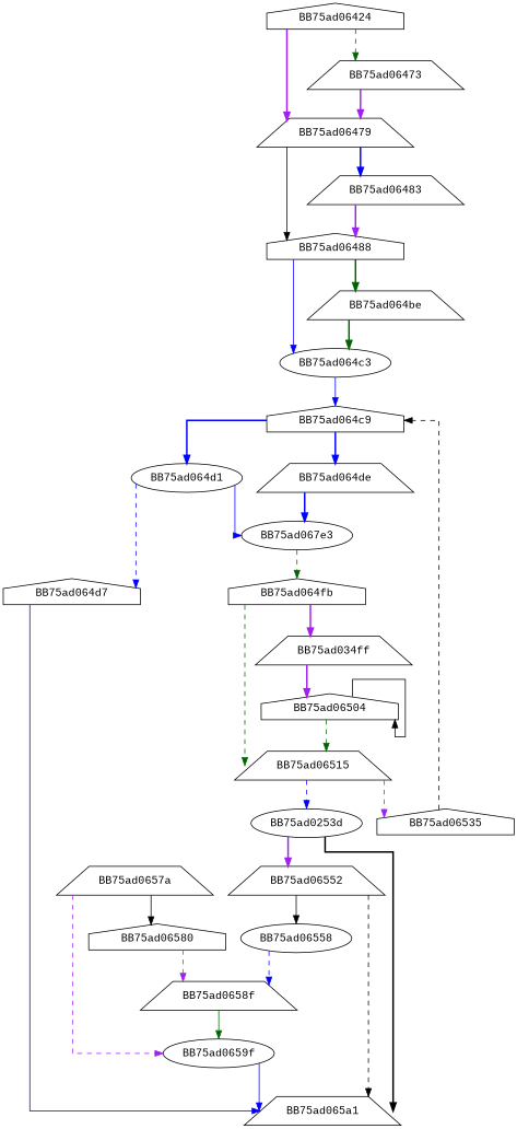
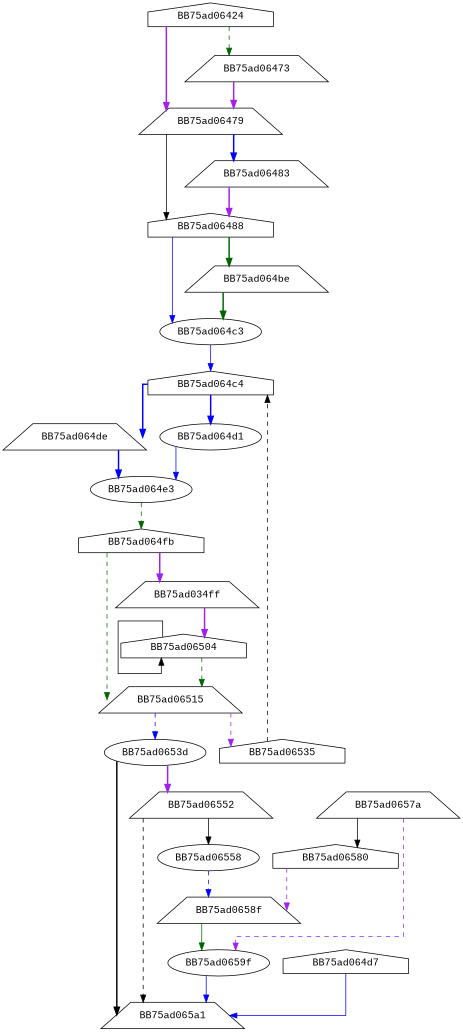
  digraph {
    fontname="Liberation Mono"
    splines=ortho
    node [fontname="Liberation Mono" shape=trapezium]
    edge [color=blue fontname="Liberation Mono" style=bold]
    BB75ad06424 [shape=house]
    BB75ad06479
    BB75ad06473
    BB75ad06488 [shape=house]
    BB75ad06483
    BB75ad064c3 [shape=ellipse]
    BB75ad064be
-   BB75ad064c9 [shape=house]
+   BB75ad064c9 [shape=house label=BB75ad064c4]
    BB75ad064de
    BB75ad064d1 [shape=ellipse]
-   BB75ad064e3 [shape=ellipse label=BB75ad067e3]
+   BB75ad064e3 [shape=ellipse]
    BB75ad064d7 [shape=house]
    BB75ad064fb [shape=house]
    BB75ad065a1
    BB75ad06515
    n16 [label=BB75ad034ff]
    BB75ad0659f [shape=ellipse]
    BB75ad0657a
    BB75ad06580 [shape=house]
-   BB75ad0653d [shape=ellipse label=BB75ad0253d]
+   BB75ad0653d [shape=ellipse]
    BB75ad06535 [shape=house]
    BB75ad06504 [shape=house]
    BB75ad06552
    BB75ad06558 [shape=ellipse]
    BB75ad0658f
    BB75ad06424 -> BB75ad06479 [color=purple]
    BB75ad06424 -> BB75ad06473 [color=darkgreen style=dashed]
    BB75ad06479 -> BB75ad06488 [color=black style=solid]
    BB75ad06479 -> BB75ad06483
    BB75ad06473 -> BB75ad06479 [color=purple]
    BB75ad06488 -> BB75ad064c3 [style=solid]
    BB75ad06488 -> BB75ad064be [color=darkgreen]
    BB75ad06483 -> BB75ad06488 [color=purple]
    BB75ad064c3 -> BB75ad064c9 [style=solid]
    BB75ad064be -> BB75ad064c3 [color=darkgreen]
    BB75ad064c9 -> BB75ad064de
    BB75ad064c9 -> BB75ad064d1
    BB75ad064de -> BB75ad064e3
    BB75ad064d1 -> BB75ad064e3 [style=solid]
-   BB75ad064d1 -> BB75ad064d7 [style=dashed]
    BB75ad064e3 -> BB75ad064fb [color=darkgreen style=dashed]
    BB75ad064d7 -> BB75ad065a1 [style=solid]
    BB75ad064fb -> BB75ad06515 [color=darkgreen style=dashed]
    BB75ad064fb -> n16 [color=purple]
    BB75ad06515 -> BB75ad0653d [style=dashed]
    BB75ad06515 -> BB75ad06535 [color=purple style=dashed]
    n16 -> BB75ad06504 [color=purple]
    BB75ad0659f -> BB75ad065a1 [style=solid]
    BB75ad0657a -> BB75ad0659f [color=purple style=dashed]
    BB75ad0657a -> BB75ad06580 [color=black style=solid]
    BB75ad06580 -> BB75ad0658f [color=purple style=dashed]
    BB75ad0653d -> BB75ad065a1 [color=black]
    BB75ad0653d -> BB75ad06552 [color=purple]
    BB75ad06535 -> BB75ad064c9 [color=black style=dashed]
    BB75ad06504 -> BB75ad06515 [color=darkgreen style=dashed]
    BB75ad06504 -> BB75ad06504 [color=black style=solid]
    BB75ad06552 -> BB75ad065a1 [color=black style=dashed]
    BB75ad06552 -> BB75ad06558 [color=black style=solid]
    BB75ad06558 -> BB75ad0658f [style=dashed]
    BB75ad0658f -> BB75ad0659f [color=darkgreen style=solid]
  }
